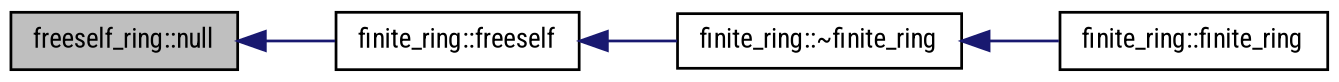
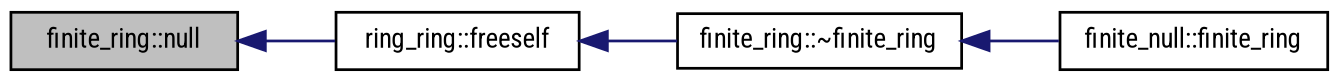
  digraph {
    fontname="Roboto Condensed"
    rankdir=LR
    node [color=black fillcolor=white fontname="Roboto Condensed" fontsize=10 shape=record style=filled]
    edge [color=midnightblue dir=back fontname="Roboto Condensed" fontsize=10 labelfontname=Helvetica labelfontsize=10 style=solid]
-   n1 [fillcolor=grey75 fontcolor=black height=0.2 label="freeself_ring::null" width=0.4]
-   n2 [height=0.2 label="finite_ring::freeself" width=0.4]
-   n3 [height=0.2 label="finite_ring::finite_ring" width=0.4]
+   n1 [fillcolor=grey75 fontcolor=black height=0.2 label="finite_ring::null" width=0.4]
+   n2 [height=0.2 label="ring_ring::freeself" width=0.4]
+   n3 [height=0.2 label="finite_null::finite_ring" width=0.4]
    n4 [height=0.2 label="finite_ring::~finite_ring" width=0.4]
    n1 -> n2
    n2 -> n4
    n4 -> n3
  }
